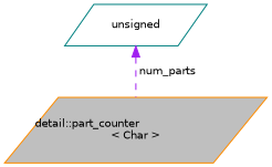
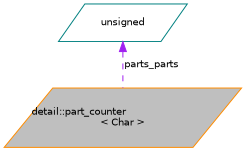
  digraph {
    node [fontname=Helvetica fontsize=10 shape=parallelogram style=filled]
    n1 [color=darkorange fillcolor=grey75 fontcolor=black height=0.2 label="detail::part_counter\l\< Char \>" width=0.4]
    n2 [color=teal fillcolor=white height=0.2 label=unsigned width=0.4]
-   n2 -> n1 [color=purple dir=back fontname=Helvetica fontsize=10 label=" num_parts" labelfontname=Helvetica labelfontsize=10 style=dashed]
+   n2 -> n1 [color=purple dir=back fontname=Helvetica fontsize=10 label=" parts_parts" labelfontname=Helvetica labelfontsize=10 style=dashed]
  }
